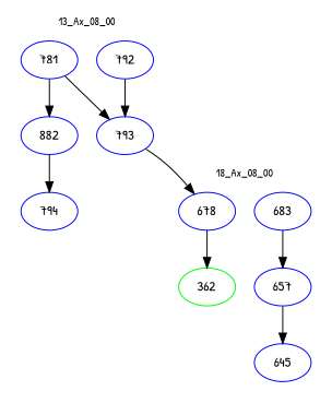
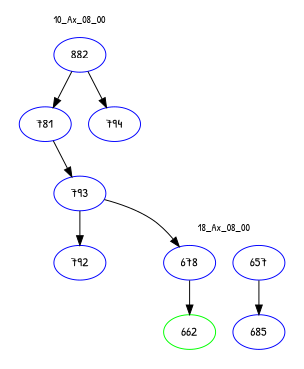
  digraph {
    fontname="Patrick Hand"
    node [color=blue fontname="Patrick Hand"]
    edge [color=black fontname="Patrick Hand"]
-   n1 [label=683]
    n2 [label=657]
    n3 [label=678]
-   n4 [label=645]
-   n5 [color=green label=362]
+   n4 [label=685]
+   n5 [color=green label=662]
    n6 [label=781]
    n7 [label=793]
    n8 [label=882]
    n9 [label=792]
    n10 [label=794]
    subgraph cluster_1 {
      color=white
      fontsize=10
      label="18_Ax_08_00"
-     n1
      n2
      n3
      n4
      n5
    }
    subgraph cluster_2 {
      color=white
      fontsize=10
-     label="13_Ax_08_00"
+     label="10_Ax_08_00"
      n6
      n7
      n8
      n9
      n10
    }
-   n1 -> n2
    n2 -> n4
    n3 -> n5
    n6 -> n7
-   n6 -> n8
+   n8 -> n6
    n7 -> n3
-   n9 -> n7
+   n7 -> n9
    n8 -> n10
  }
